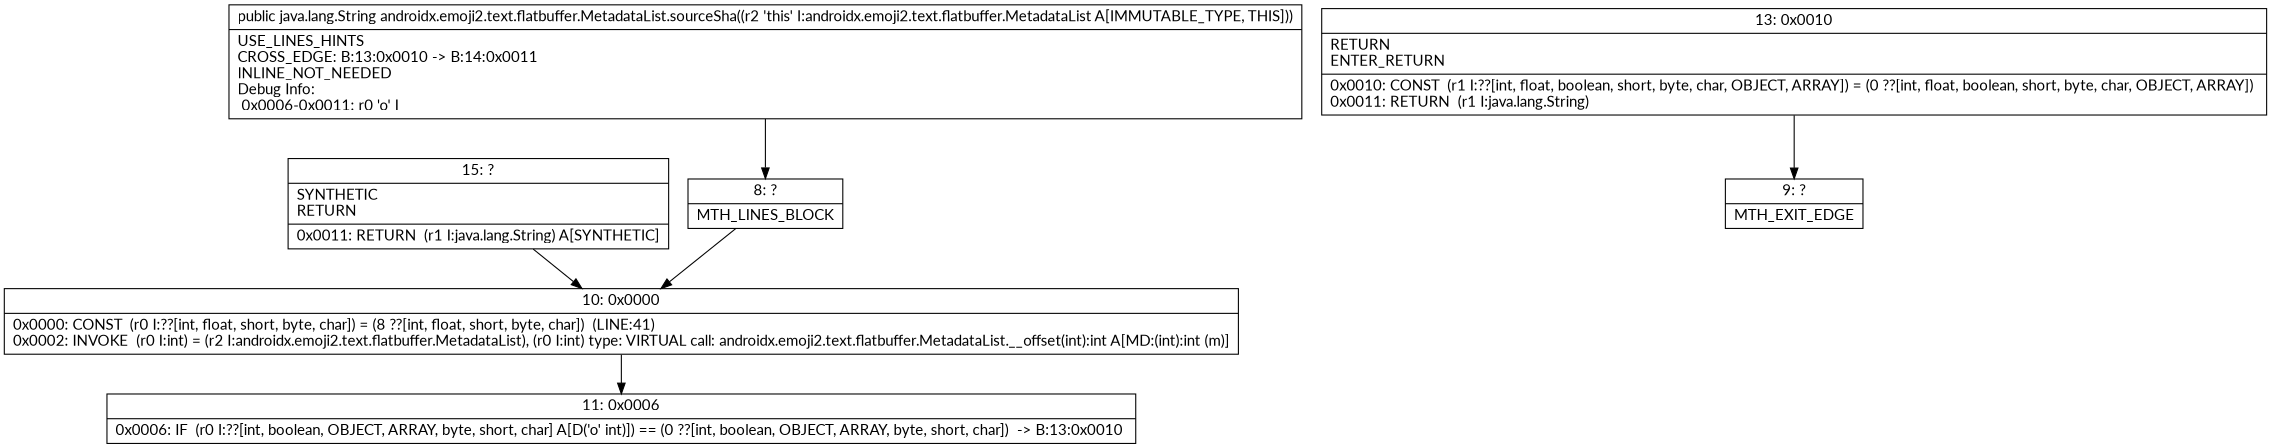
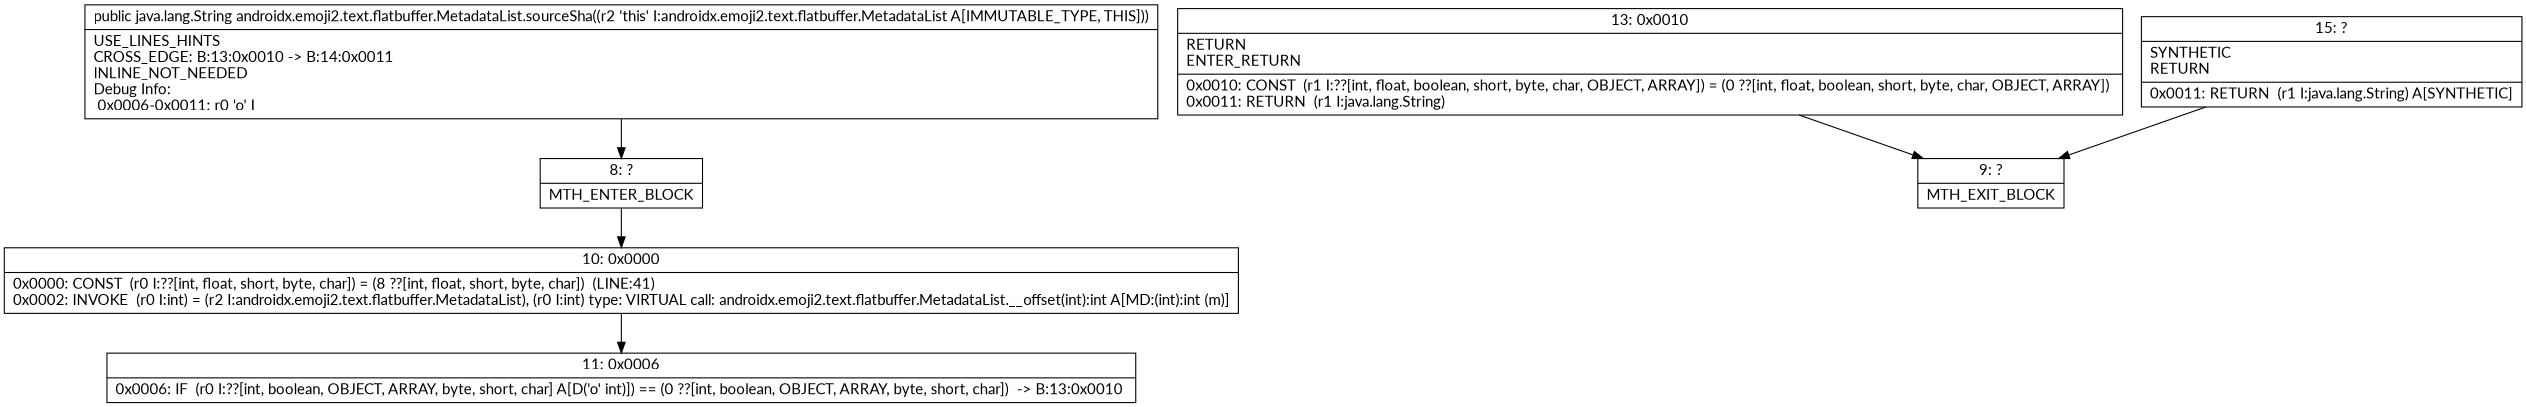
  digraph {
    fontname=Lato
    node [fontname=Lato shape=record]
    edge [fontname=Lato]
-   n1 [label="{8\:\ ?|MTH_LINES_BLOCK\l}"]
+   n1 [label="{8\:\ ?|MTH_ENTER_BLOCK\l}"]
    n2 [label="{10\:\ 0x0000|0x0000: CONST  (r0 I:??[int, float, short, byte, char]) = (8 ??[int, float, short, byte, char])  (LINE:41)\l0x0002: INVOKE  (r0 I:int) = (r2 I:androidx.emoji2.text.flatbuffer.MetadataList), (r0 I:int) type: VIRTUAL call: androidx.emoji2.text.flatbuffer.MetadataList.__offset(int):int A[MD:(int):int (m)]\l}"]
    n3 [label="{11\:\ 0x0006|0x0006: IF  (r0 I:??[int, boolean, OBJECT, ARRAY, byte, short, char] A[D('o' int)]) == (0 ??[int, boolean, OBJECT, ARRAY, byte, short, char])  \-\> B:13:0x0010 \l}"]
    n4 [label="{13\:\ 0x0010|RETURN\lENTER_RETURN\l|0x0010: CONST  (r1 I:??[int, float, boolean, short, byte, char, OBJECT, ARRAY]) = (0 ??[int, float, boolean, short, byte, char, OBJECT, ARRAY]) \l0x0011: RETURN  (r1 I:java.lang.String) \l}"]
-   n5 [label="{9\:\ ?|MTH_EXIT_EDGE\l}"]
+   n5 [label="{9\:\ ?|MTH_EXIT_BLOCK\l}"]
    n6 [label="{15\:\ ?|SYNTHETIC\lRETURN\l|0x0011: RETURN  (r1 I:java.lang.String) A[SYNTHETIC]\l}"]
    n7 [label="{public java.lang.String androidx.emoji2.text.flatbuffer.MetadataList.sourceSha((r2 'this' I:androidx.emoji2.text.flatbuffer.MetadataList A[IMMUTABLE_TYPE, THIS]))  | USE_LINES_HINTS\lCROSS_EDGE: B:13:0x0010 \-\> B:14:0x0011\lINLINE_NOT_NEEDED\lDebug Info:\l  0x0006\-0x0011: r0 'o' I\l}"]
    n1 -> n2
    n2 -> n3
    n4 -> n5
-   n6 -> n2
+   n6 -> n5
    n7 -> n1
  }
